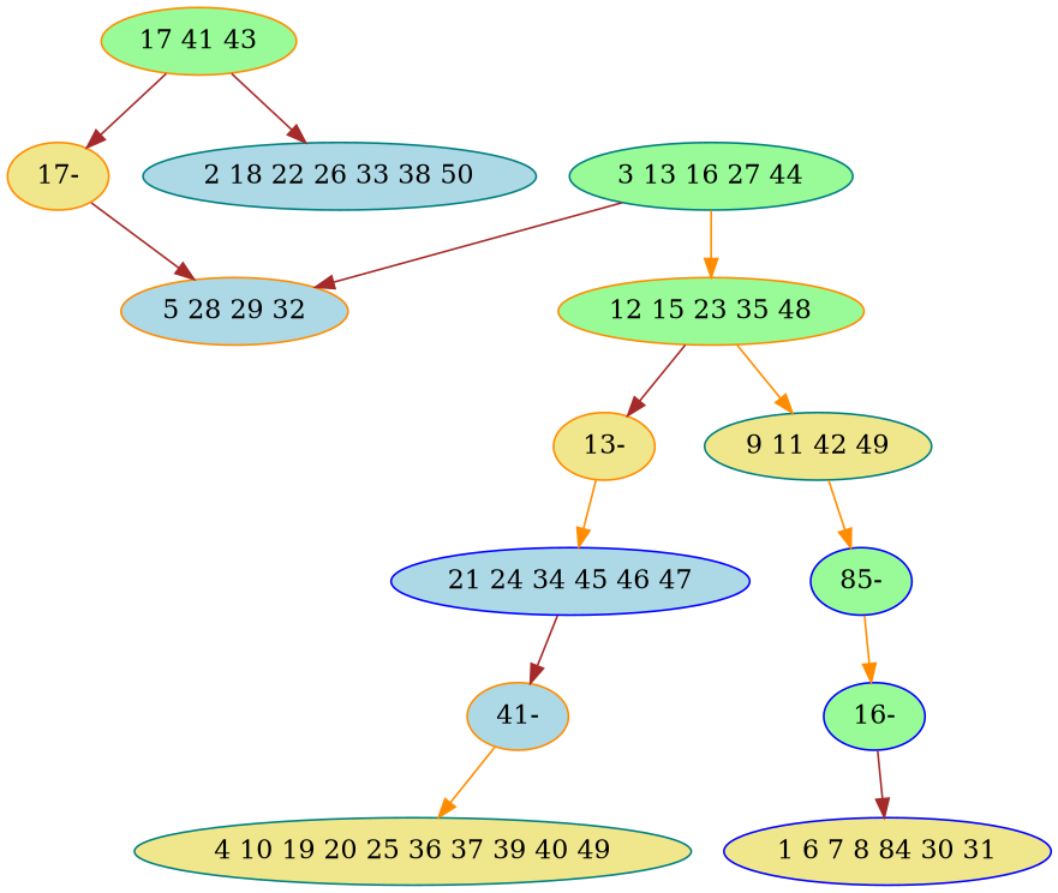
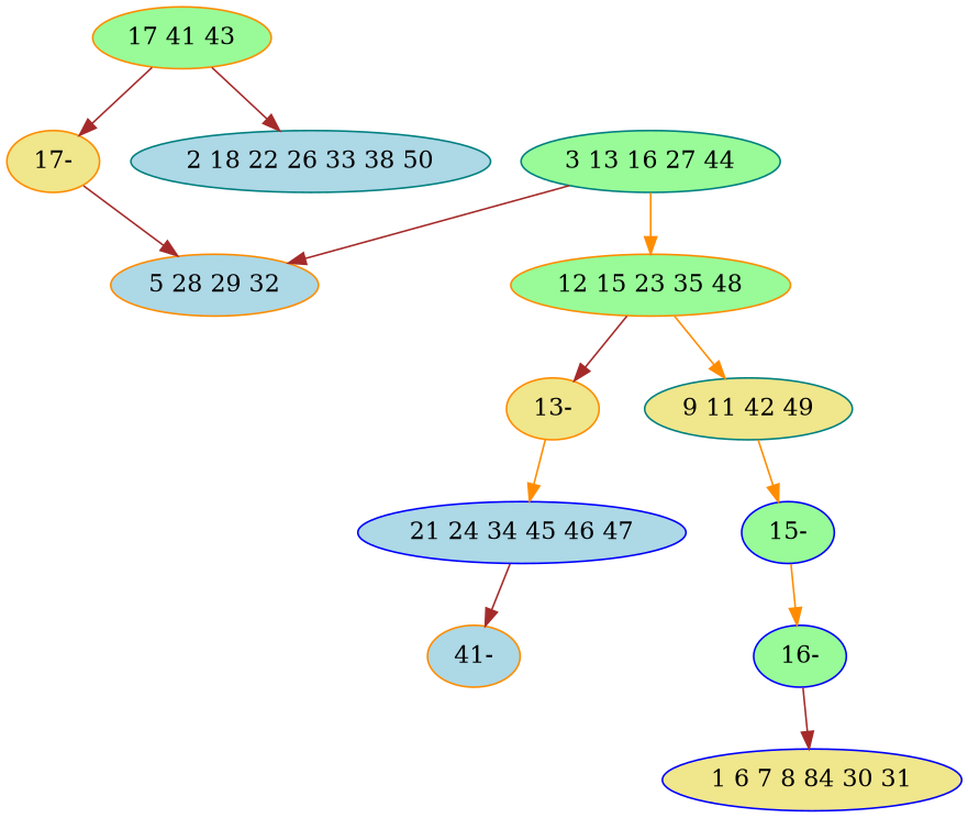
  digraph {
    node [color=darkorange fillcolor=palegreen style=filled]
    edge [color=brown]
    n1 [label="17 41 43"]
    n2 [fillcolor=khaki label="17-"]
    n3 [color=teal fillcolor=lightblue label="2 18 22 26 33 38 50"]
    n4 [fillcolor=lightblue label="5 28 29 32"]
    n5 [color=teal label="3 13 16 27 44"]
    n6 [label="12 15 23 35 48"]
    n7 [fillcolor=khaki label="13-"]
    n8 [color=teal fillcolor=khaki label="9 11 42 49"]
    n9 [color=blue fillcolor=lightblue label="21 24 34 45 46 47"]
-   n10 [color=blue label="85-"]
+   n10 [color=blue label="15-"]
    n11 [fillcolor=lightblue label="41-"]
    n12 [color=blue label="16-"]
-   n13 [color=teal fillcolor=khaki label="4 10 19 20 25 36 37 39 40 49"]
    n14 [color=blue fillcolor=khaki label="1 6 7 8 84 30 31"]
    n1 -> n2
    n1 -> n3
    n2 -> n4
    n5 -> n4
    n5 -> n6 [color=darkorange]
    n6 -> n7
    n6 -> n8 [color=darkorange]
    n7 -> n9 [color=darkorange]
    n8 -> n10 [color=darkorange]
    n9 -> n11
    n10 -> n12 [color=darkorange]
-   n11 -> n13 [color=darkorange]
    n12 -> n14
  }
